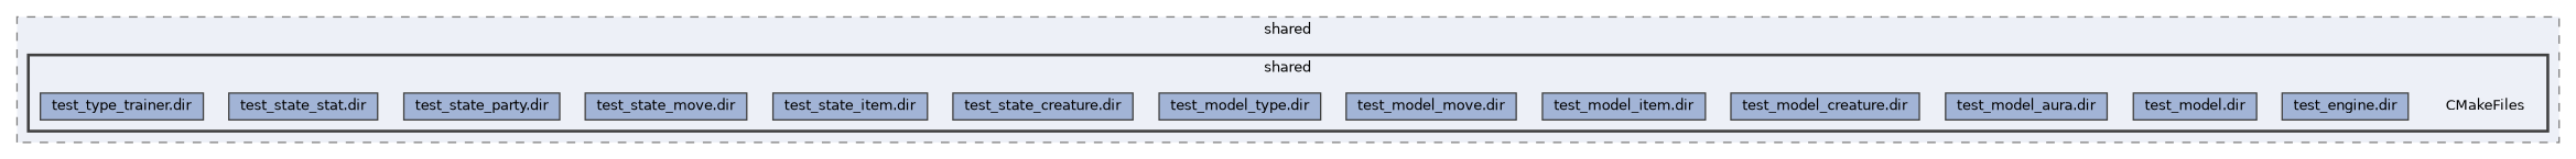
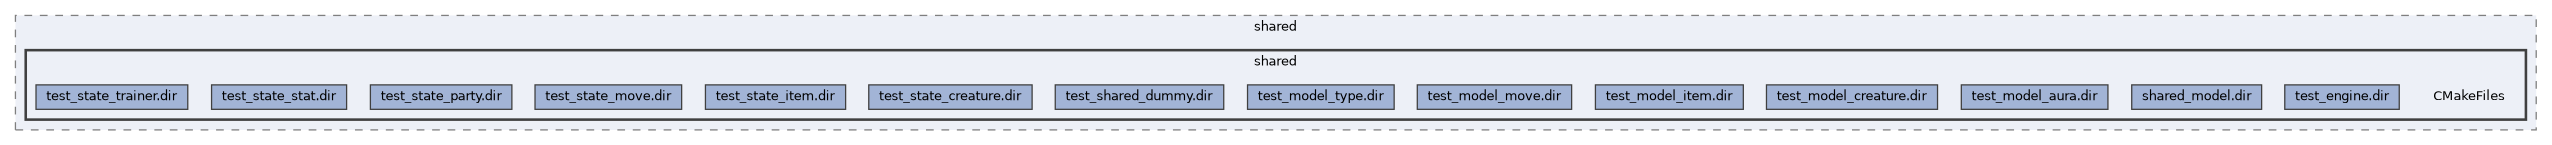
  digraph {
    compound=true
    node [fontname=Helvetica fontsize=10 shape=box color=grey25 fillcolor="#a2b4d6" style=filled]
    n1 [height=0.2 label=CMakeFiles shape=plaintext width=0.4 color="" fillcolor="" style=""]
    n2 [height=0.2 label="test_engine.dir" width=0.4]
-   n3 [height=0.2 label="test_model.dir" width=0.4]
+   n3 [height=0.2 label="shared_model.dir" width=0.4]
    n4 [height=0.2 label="test_model_aura.dir" width=0.4]
    n5 [height=0.2 label="test_model_creature.dir" width=0.4]
    n6 [height=0.2 label="test_model_item.dir" width=0.4]
    n7 [height=0.2 label="test_model_move.dir" width=0.4]
    n8 [height=0.2 label="test_model_type.dir" width=0.4]
+   n9 [height=0.2 label="test_shared_dummy.dir" width=0.4]
    n10 [height=0.2 label="test_state_creature.dir" width=0.4]
    n11 [height=0.2 label="test_state_item.dir" width=0.4]
    n12 [height=0.2 label="test_state_move.dir" width=0.4]
    n13 [height=0.2 label="test_state_party.dir" width=0.4]
    n14 [height=0.2 label="test_state_stat.dir" width=0.4]
-   n15 [height=0.2 label="test_type_trainer.dir" width=0.4]
+   n15 [height=0.2 label="test_state_trainer.dir" width=0.4]
    subgraph cluster_1 {
      bgcolor="#edf0f7"
      fontname=Helvetica
      fontsize=10
      label=shared
      pencolor=grey50
      style="filled,dashed"
      subgraph cluster_2 {
        bgcolor="#edf0f7"
        fontname=Helvetica
        fontsize=10
        pencolor=grey25
        style="filled,bold"
        n1
        n2
        n3
        n4
        n5
        n6
        n7
        n8
+       n9
        n10
        n11
        n12
        n13
        n14
        n15
      }
    }
  }
